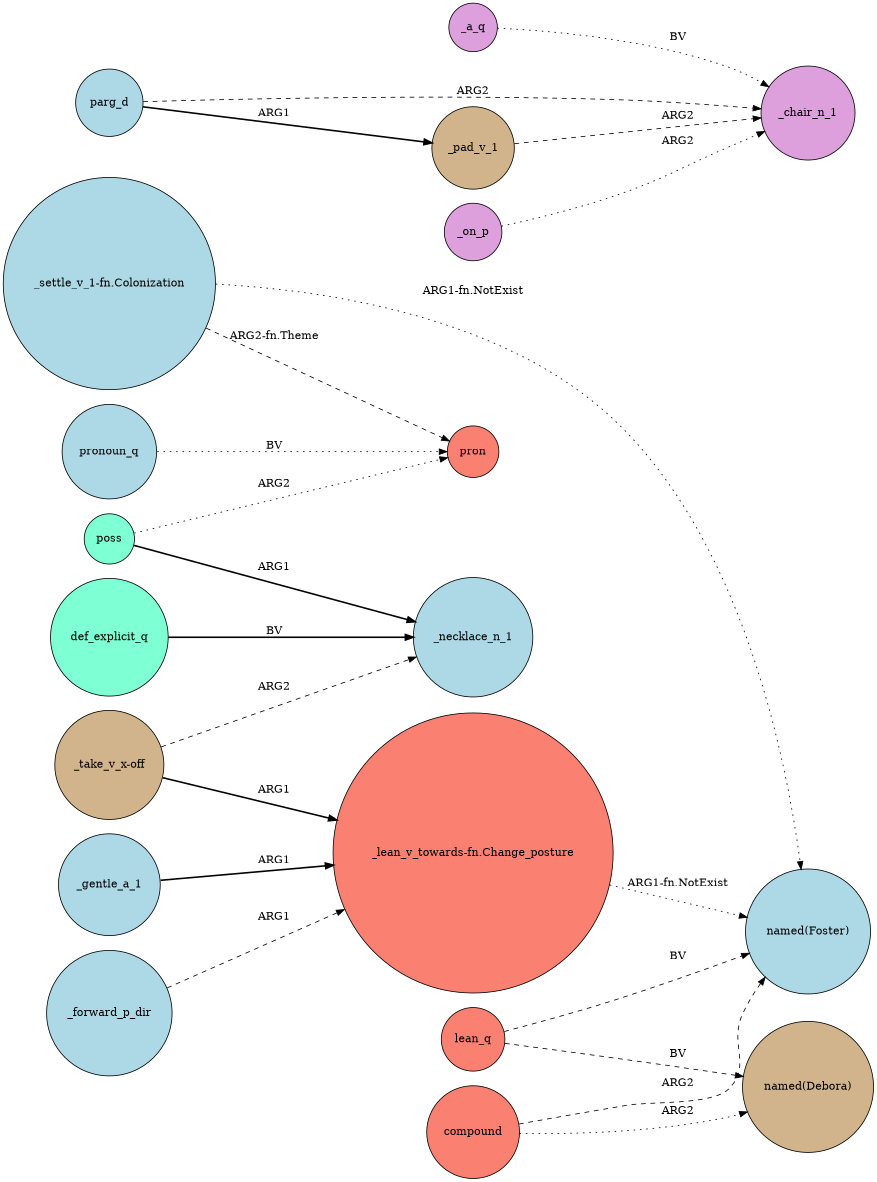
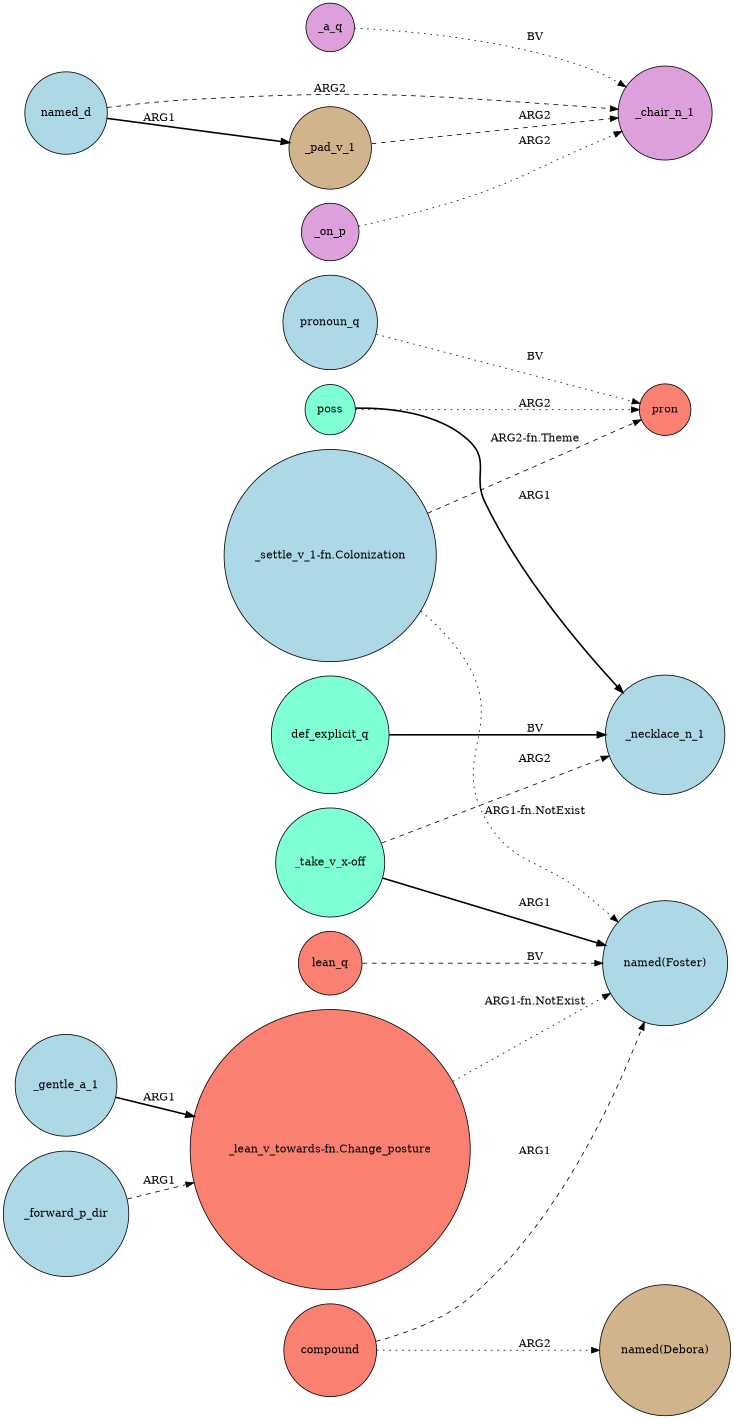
  digraph {
    rankdir=LR
    node [fillcolor=lightblue shape=circle style=filled]
    edge [style=dashed]
    "_lean_v_towards-fn.Change_posture" [fillcolor=salmon]
    "named(Foster)"
    "_settle_v_1-fn.Colonization"
    pron [fillcolor=salmon]
    poss [fillcolor=aquamarine]
    _necklace_n_1
    _a_q [fillcolor=plum]
    _chair_n_1 [fillcolor=plum]
-   "_take_v_x-off" [fillcolor=tan]
+   "_take_v_x-off" [fillcolor=aquamarine]
    _gentle_a_1
    def_explicit_q [fillcolor=aquamarine]
    _forward_p_dir
    n13 [fillcolor=salmon label=lean_q]
    "named(Debora)" [fillcolor=tan]
-   parg_d
+   parg_d [label=named_d]
    _pad_v_1 [fillcolor=tan]
    _on_p [fillcolor=plum]
    pronoun_q
    compound [fillcolor=salmon]
    "_lean_v_towards-fn.Change_posture" -> "named(Foster)" [label="ARG1-fn.NotExist" style=dotted]
    "_settle_v_1-fn.Colonization" -> "named(Foster)" [label="ARG1-fn.NotExist" style=dotted]
    "_settle_v_1-fn.Colonization" -> pron [label="ARG2-fn.Theme"]
    poss -> pron [label=ARG2 style=dotted]
    poss -> _necklace_n_1 [label=ARG1 style=bold]
    _a_q -> _chair_n_1 [label=BV style=dotted]
-   "_take_v_x-off" -> "_lean_v_towards-fn.Change_posture" [label=ARG1 style=bold]
+   "_take_v_x-off" -> "named(Foster)" [label=ARG1 style=bold]
    "_take_v_x-off" -> _necklace_n_1 [label=ARG2]
    _gentle_a_1 -> "_lean_v_towards-fn.Change_posture" [label=ARG1 style=bold]
    def_explicit_q -> _necklace_n_1 [label=BV style=bold]
    _forward_p_dir -> "_lean_v_towards-fn.Change_posture" [label=ARG1]
    n13 -> "named(Foster)" [label=BV]
-   n13 -> "named(Debora)" [label=BV]
    parg_d -> _chair_n_1 [label=ARG2]
    parg_d -> _pad_v_1 [label=ARG1 style=bold]
    _pad_v_1 -> _chair_n_1 [label=ARG2]
    _on_p -> _chair_n_1 [label=ARG2 style=dotted]
    pronoun_q -> pron [label=BV style=dotted]
-   compound -> "named(Foster)" [label=ARG2]
+   compound -> "named(Foster)" [label=ARG1]
    compound -> "named(Debora)" [label=ARG2 style=dotted]
  }
